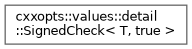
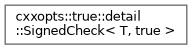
  digraph {
    rankdir=LR
-   n1 [color=grey40 fillcolor=white fontname=Helvetica fontsize=10 height=0.2 label="cxxopts::values::detail\l::SignedCheck\< T, true \>" shape=box style=filled width=0.4]
+   n1 [color=grey40 fillcolor=white fontname=Helvetica fontsize=10 height=0.2 label="cxxopts::true::detail\l::SignedCheck\< T, true \>" shape=box style=filled width=0.4]
  }
